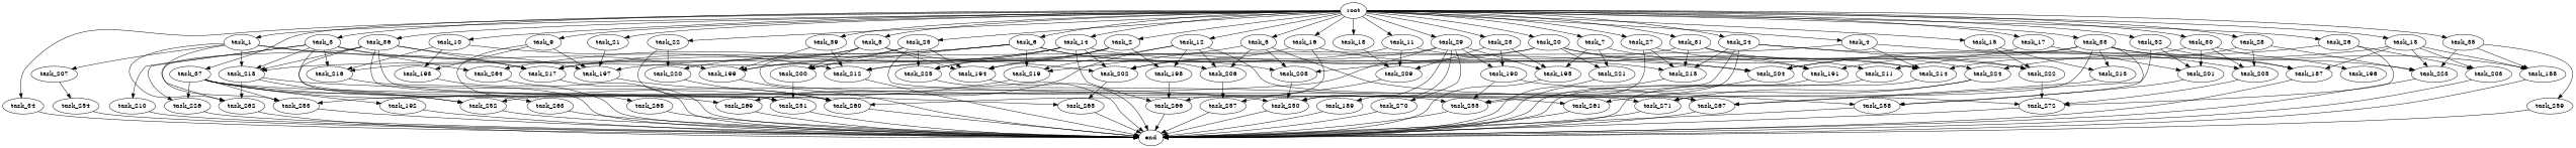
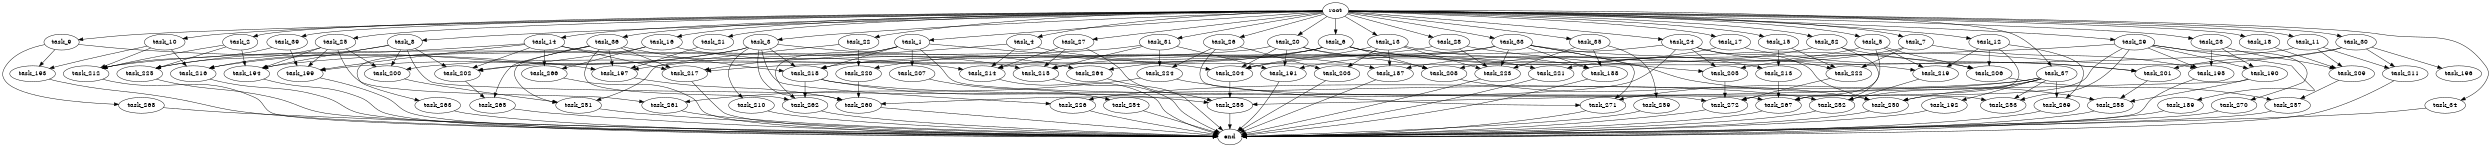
  digraph {
    root
    task_1
    task_2
    task_3
    task_4
    task_5
    task_6
    task_7
    task_8
    task_9
    task_10
    task_11
    task_12
    task_13
    task_14
    task_15
    task_16
    task_17
    task_18
    n20 [label=task_39]
    task_20
    task_21
    task_22
    task_23
    task_24
    task_25
    task_26
    task_27
    task_28
    task_29
    task_30
    task_31
    task_32
    task_33
    task_34
    task_35
    task_36
    task_37
    task_204
    task_207
    task_217
    task_218
    task_253
    task_262
    task_194
-   task_198
    task_212
    task_225
    task_199
    task_210
    task_216
    task_226
    task_260
    task_264
    task_187
    task_197
    task_214
    task_206
    task_208
    task_219
    task_272
    task_200
    task_220
    task_195
    task_221
    task_222
    task_202
    task_267
    task_193
    task_268
    task_209
    task_211
    task_269
    task_188
    task_203
    task_223
    task_266
    task_213
    task_215
    task_201
    task_191
    task_251
    task_190
    task_205
    task_250
    task_261
    task_224
    task_255
    task_189
    task_270
    task_196
    task_258
    task_271
    end
    task_259
    task_263
    task_265
    task_192
    task_252
    task_254
    task_257
    root -> task_1
    root -> task_2
    root -> task_3
    root -> task_4
    root -> task_5
    root -> task_6
    root -> task_7
    root -> task_8
    root -> task_9
    root -> task_10
    root -> task_11
    root -> task_12
    root -> task_13
    root -> task_14
    root -> task_15
    root -> task_16
    root -> task_17
    root -> task_18
    root -> n20
    root -> task_20
    root -> task_21
    root -> task_22
    root -> task_23
    root -> task_24
    root -> task_25
    root -> task_26
    root -> task_27
    root -> task_28
    root -> task_29
    root -> task_30
    root -> task_31
    root -> task_32
    root -> task_33
    root -> task_34
    root -> task_35
    root -> task_36
    root -> task_37
    task_1 -> task_204
    task_1 -> task_207
    task_1 -> task_217
    task_1 -> task_218
    task_1 -> task_253
    task_1 -> task_262
    task_2 -> task_194
-   task_2 -> task_198
    task_2 -> task_212
    task_2 -> task_225
    task_3 -> task_218
    task_3 -> task_199
    task_3 -> task_210
    task_3 -> task_216
    task_3 -> task_226
    task_3 -> task_260
    task_3 -> task_264
    task_4 -> task_187
    task_4 -> task_197
    task_4 -> task_214
    task_5 -> task_206
    task_5 -> task_208
    task_5 -> task_219
    task_5 -> task_272
    task_6 -> task_264
    task_6 -> task_206
    task_6 -> task_208
    task_6 -> task_219
    task_6 -> task_200
    task_6 -> task_220
    task_7 -> task_195
    task_7 -> task_221
    task_7 -> task_222
    task_8 -> task_194
    task_8 -> task_216
    task_8 -> task_200
    task_8 -> task_202
    task_8 -> task_267
    task_9 -> task_197
    task_9 -> task_193
    task_9 -> task_268
    task_10 -> task_212
    task_10 -> task_216
    task_10 -> task_193
    task_11 -> task_202
    task_11 -> task_209
    task_11 -> task_211
-   task_12 -> task_198
    task_12 -> task_206
    task_12 -> task_219
    task_12 -> task_267
    task_12 -> task_269
    task_13 -> task_204
    task_13 -> task_187
    task_13 -> task_188
    task_13 -> task_203
    task_13 -> task_223
    task_14 -> task_217
    task_14 -> task_225
    task_14 -> task_199
    task_14 -> task_214
    task_14 -> task_202
    task_14 -> task_266
    task_15 -> task_222
    task_15 -> task_213
    task_16 -> task_202
    task_16 -> task_266
    task_16 -> task_215
    task_17 -> task_204
    task_17 -> task_201
    task_18 -> task_209
    n20 -> task_212
    n20 -> task_199
    task_20 -> task_204
    task_20 -> task_194
    task_20 -> task_208
    task_20 -> task_221
    task_20 -> task_191
    task_21 -> task_197
    task_22 -> task_220
    task_22 -> task_251
    task_23 -> task_195
    task_23 -> task_209
    task_23 -> task_190
    task_24 -> task_260
    task_24 -> task_222
    task_24 -> task_215
    task_24 -> task_205
    task_24 -> task_250
    task_25 -> task_194
    task_25 -> task_225
    task_25 -> task_199
    task_25 -> task_200
    task_25 -> task_261
    task_26 -> task_272
    task_26 -> task_203
    task_26 -> task_224
    task_27 -> task_214
    task_27 -> task_215
    task_27 -> task_255
    task_28 -> task_214
    task_28 -> task_223
    task_28 -> task_205
    task_29 -> task_217
    task_29 -> task_253
    task_29 -> task_195
    task_29 -> task_190
    task_29 -> task_250
    task_29 -> task_189
    task_29 -> task_270
    task_30 -> task_211
    task_30 -> task_201
    task_30 -> task_205
    task_30 -> task_196
    task_31 -> task_212
    task_31 -> task_215
    task_31 -> task_191
    task_31 -> task_224
    task_32 -> task_187
    task_32 -> task_267
    task_32 -> task_201
    task_33 -> task_218
    task_33 -> task_188
    task_33 -> task_223
    task_33 -> task_213
    task_33 -> task_191
    task_33 -> task_258
    task_33 -> task_271
    task_34 -> end
    task_35 -> task_188
    task_35 -> task_223
    task_35 -> task_259
    task_36 -> task_217
    task_36 -> task_218
    task_36 -> task_262
    task_36 -> task_197
    task_36 -> task_251
    task_36 -> task_263
    task_36 -> task_265
    task_37 -> task_253
    task_37 -> task_226
    task_37 -> task_269
    task_37 -> task_250
    task_37 -> task_271
    task_37 -> task_192
    task_37 -> task_252
    task_204 -> task_255
    task_207 -> task_254
    task_217 -> end
    task_218 -> task_262
    task_218 -> task_255
    task_218 -> task_252
-   task_253 -> end
    task_262 -> end
    task_194 -> end
-   task_198 -> task_266
    task_212 -> end
    task_225 -> end
    task_199 -> end
    task_210 -> end
    task_216 -> end
    task_226 -> end
    task_260 -> end
    task_264 -> end
    task_187 -> end
    task_197 -> task_260
    task_214 -> end
    task_206 -> task_257
    task_208 -> task_250
    task_219 -> task_252
    task_272 -> end
    task_200 -> task_251
    task_220 -> task_260
    task_195 -> end
    task_221 -> end
    task_222 -> task_272
    task_202 -> task_265
    task_267 -> end
    task_193 -> end
    task_268 -> end
    task_209 -> task_257
    task_211 -> end
    task_269 -> end
    task_188 -> end
    task_203 -> end
    task_223 -> end
    task_266 -> end
    task_213 -> task_267
    task_215 -> end
    task_201 -> task_258
    task_191 -> end
    task_251 -> end
    task_190 -> task_255
    task_190 -> task_258
    task_205 -> task_272
    task_250 -> end
    task_261 -> end
    task_224 -> task_261
    task_224 -> task_271
    task_255 -> end
    task_189 -> end
    task_270 -> end
    task_258 -> end
    task_271 -> end
    task_259 -> end
    task_263 -> end
    task_265 -> end
    task_192 -> end
    task_252 -> end
    task_254 -> end
    task_257 -> end
  }
